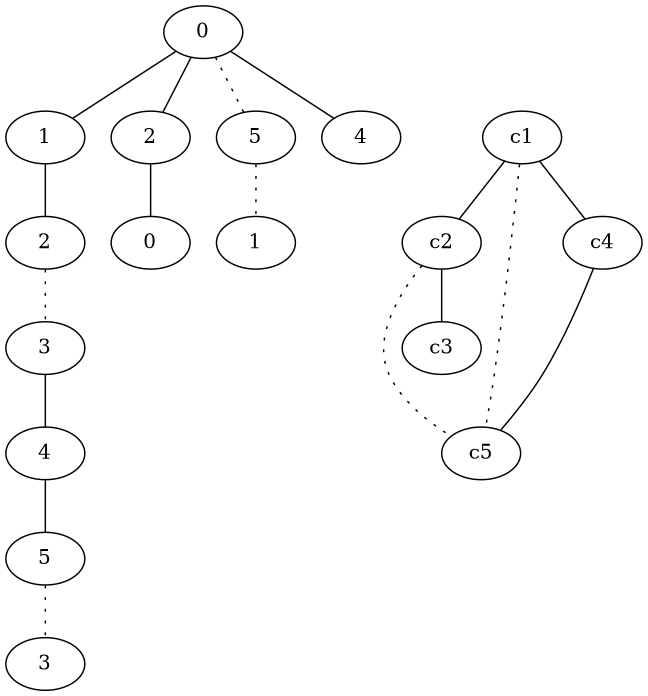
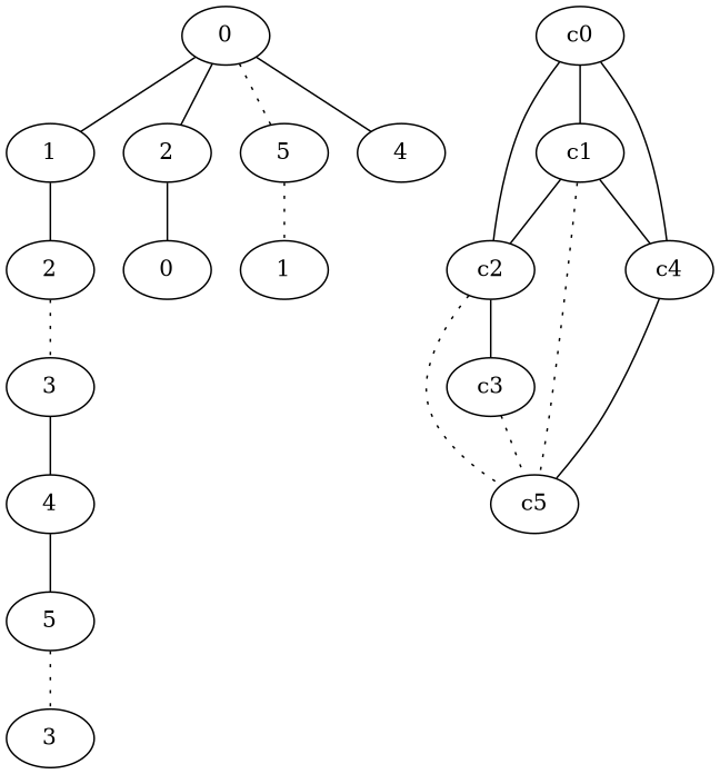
  graph {
    n1 [label=0]
    n2 [label=1]
    n3 [label=2]
    n4 [label=5]
    n5 [label=4]
    n6 [label=2]
    n7 [label=0]
    n8 [label=1]
    n9 [label=3]
    n10 [label=4]
    n11 [label=5]
    n12 [label=3]
+   c0
    c1
    c2
    c4
    c5
    c3
    n1 -- n2
    n1 -- n3
    n1 -- n4 [style=dotted]
    n1 -- n5
    n2 -- n6
    n3 -- n7
    n4 -- n8 [style=dotted]
    n6 -- n9 [style=dotted]
    n9 -- n10
    n10 -- n11
    n11 -- n12 [style=dotted]
+   c0 -- c1
+   c0 -- c2
+   c0 -- c4
    c1 -- c2
    c1 -- c4
    c1 -- c5 [style=dotted]
    c2 -- c5 [style=dotted]
    c2 -- c3 [style=solid]
    c4 -- c5
+   c3 -- c5 [style=dotted]
  }
